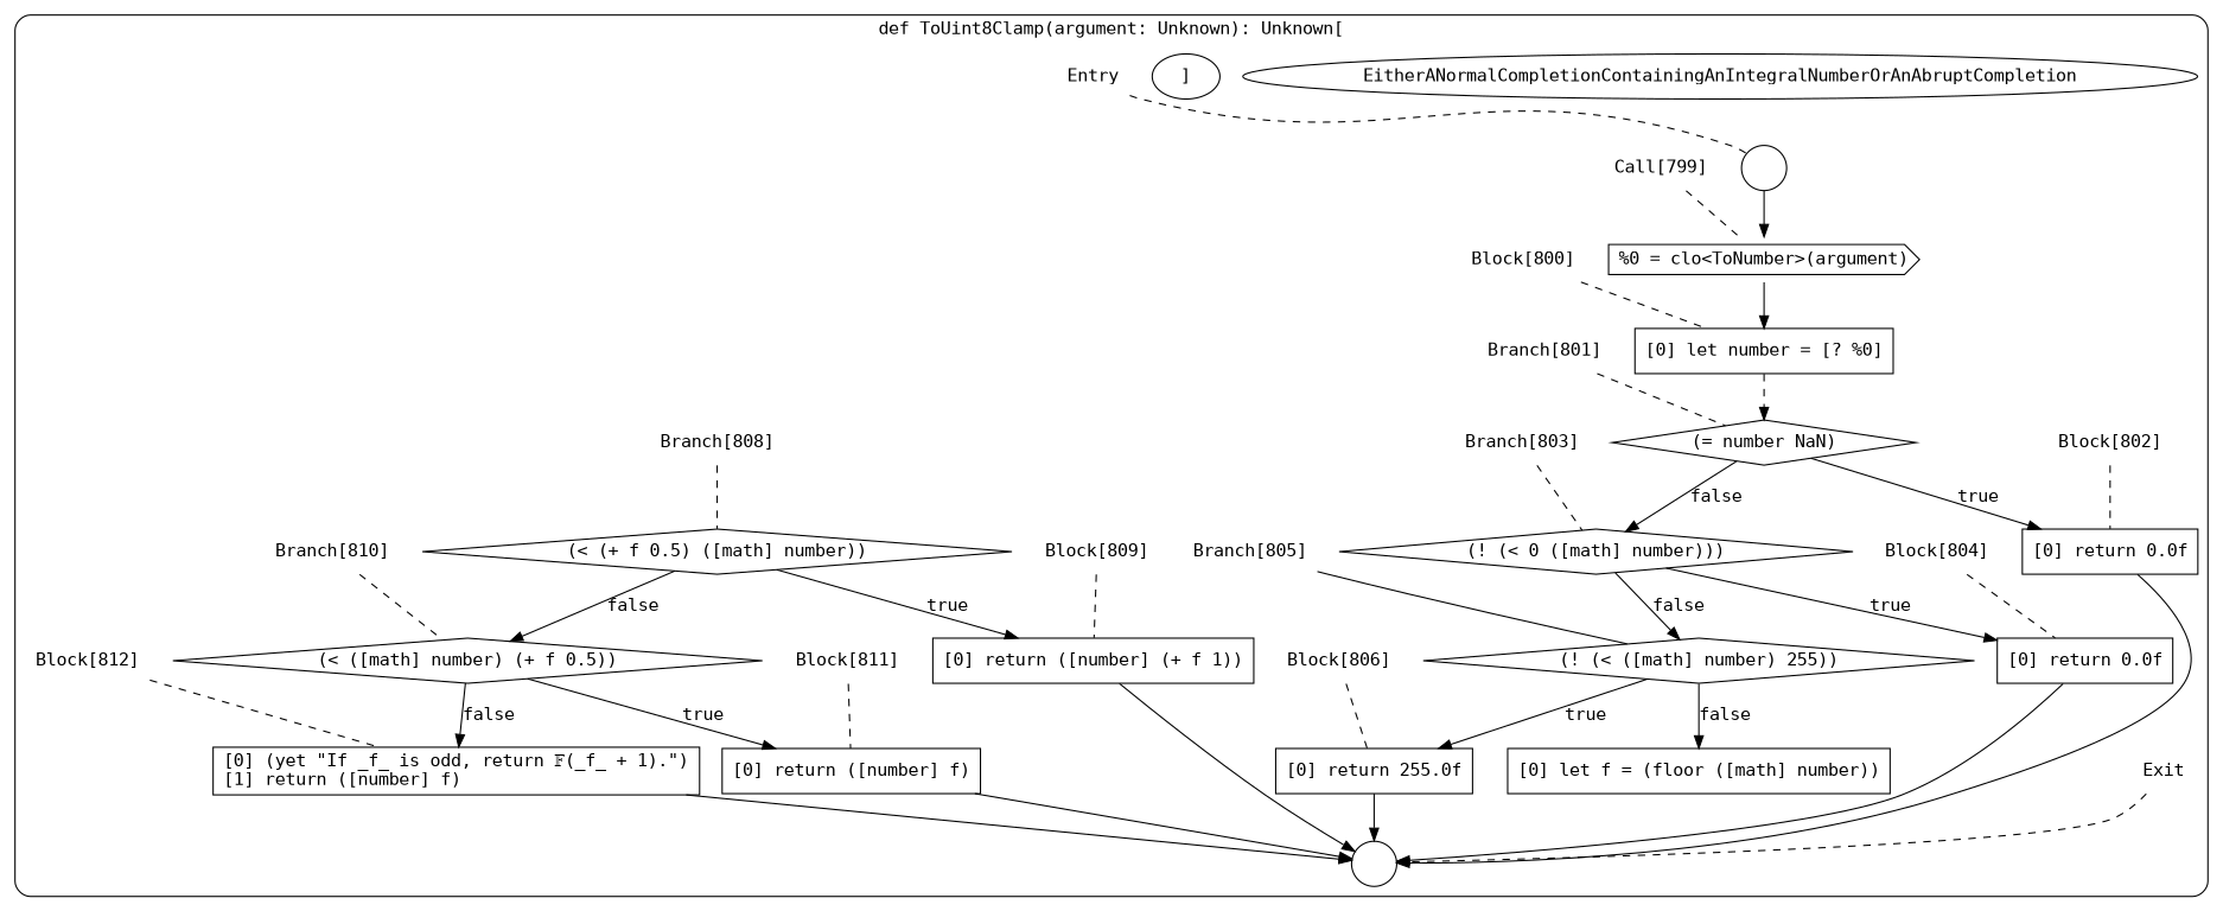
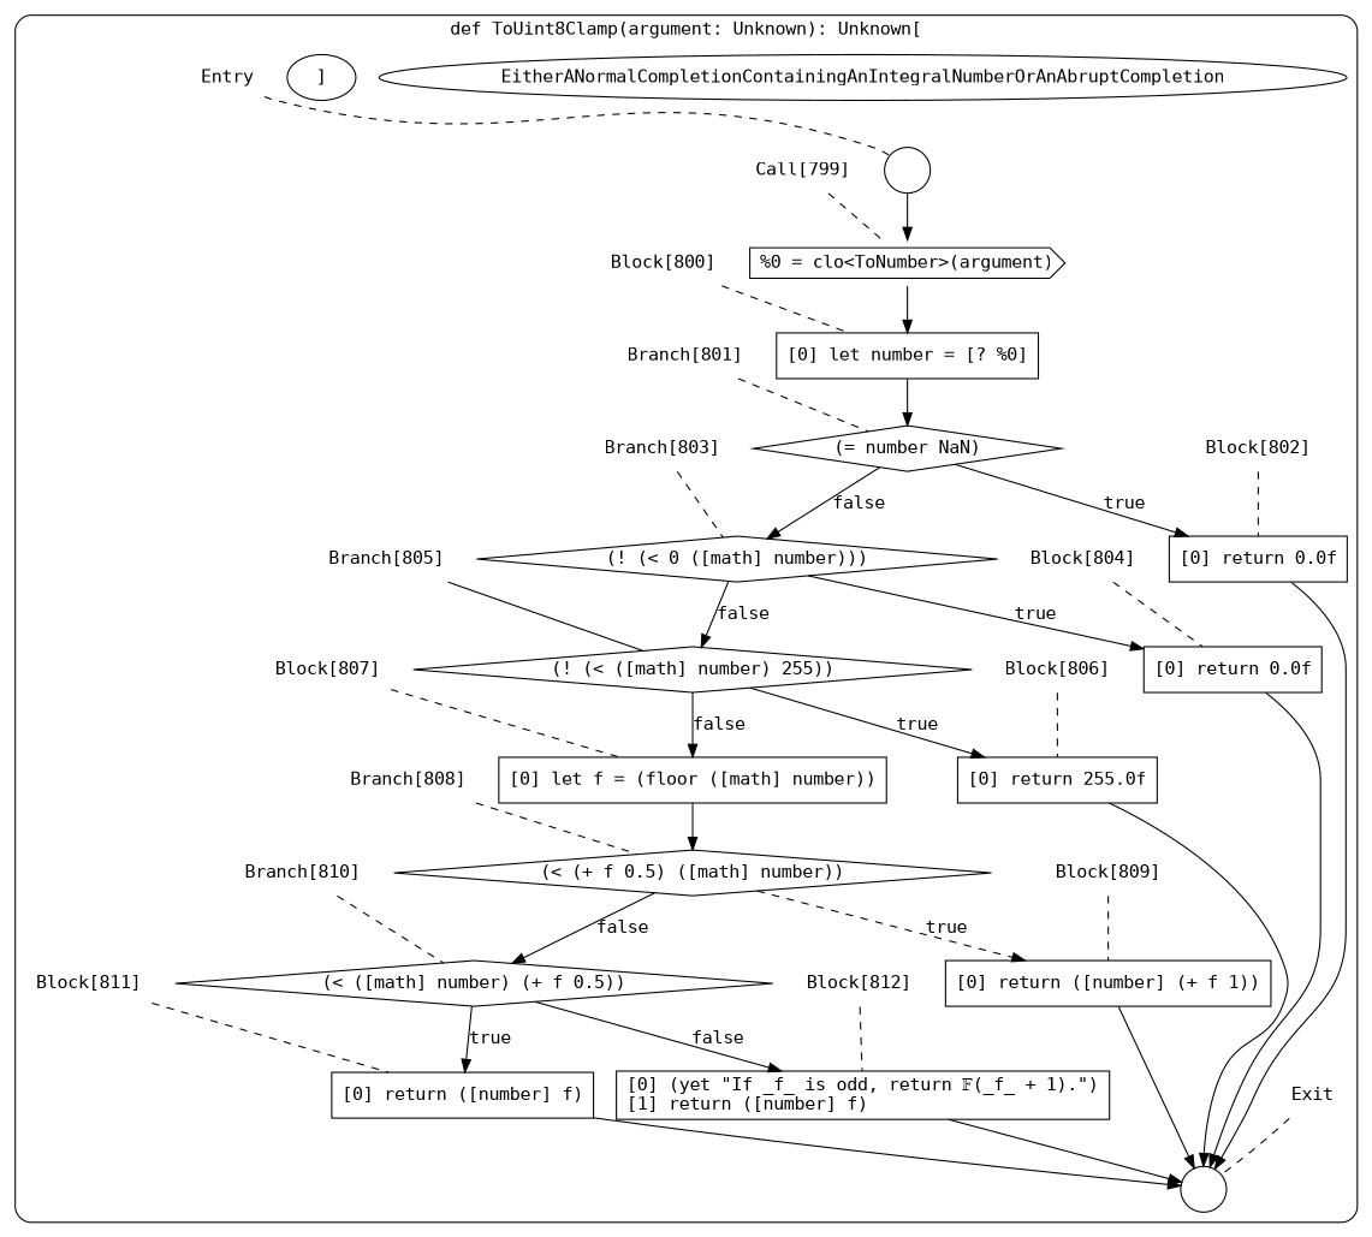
  digraph {
    fontname=Consolas
    node [fontname=Consolas shape=none]
    edge [color=black fontname=Consolas]
    EitherANormalCompletionContainingAnIntegralNumberOrAnAbruptCompletion [shape=""]
    "]" [shape=""]
    n3 [label=<<font color="black">Entry</font>>]
    n4 [color=black fillcolor=white label=" " shape=circle style=filled]
    n5 [color=black fillcolor=white label=<<font color="black">%0 = clo&lt;ToNumber&gt;(argument)</font>> shape=cds style=filled]
    n6 [color=black fillcolor=white label=<<font color="black">[0] let number = [? %0]<BR ALIGN="LEFT"/></font>> shape=box style=filled]
    n7 [label=<<font color="black">Exit</font>>]
    n8 [color=black fillcolor=white label=" " shape=circle style=filled]
    n9 [label=<<font color="black">Call[799]</font>>]
    n10 [color=black fillcolor=white label=<<font color="black">(= number NaN)</font>> shape=diamond style=filled]
    n11 [label=<<font color="black">Block[800]</font>>]
    n12 [color=black fillcolor=white label=<<font color="black">[0] return 0.0f<BR ALIGN="LEFT"/></font>> shape=box style=filled]
    n13 [color=black fillcolor=white label=<<font color="black">(! (&lt; 0 ([math] number)))</font>> shape=diamond style=filled]
    n14 [label=<<font color="black">Branch[801]</font>>]
    n15 [color=black fillcolor=white label=<<font color="black">[0] return 0.0f<BR ALIGN="LEFT"/></font>> shape=box style=filled]
    n16 [color=black fillcolor=white label=<<font color="black">(! (&lt; ([math] number) 255))</font>> shape=diamond style=filled]
    n17 [label=<<font color="black">Block[802]</font>>]
    n18 [label=<<font color="black">Branch[803]</font>>]
    n19 [color=black fillcolor=white label=<<font color="black">[0] return 255.0f<BR ALIGN="LEFT"/></font>> shape=box style=filled]
    n20 [color=black fillcolor=white label=<<font color="black">[0] let f = (floor ([math] number))<BR ALIGN="LEFT"/></font>> shape=box style=filled]
    n21 [label=<<font color="black">Block[804]</font>>]
    n22 [label=<<font color="black">Branch[805]</font>>]
    n23 [color=black fillcolor=white label=<<font color="black">(&lt; (+ f 0.5) ([math] number))</font>> shape=diamond style=filled]
    n24 [label=<<font color="black">Block[806]</font>>]
+   n25 [label=<<font color="black">Block[807]</font>>]
    n26 [color=black fillcolor=white label=<<font color="black">[0] return ([number] (+ f 1))<BR ALIGN="LEFT"/></font>> shape=box style=filled]
    n27 [color=black fillcolor=white label=<<font color="black">(&lt; ([math] number) (+ f 0.5))</font>> shape=diamond style=filled]
    n28 [label=<<font color="black">Branch[808]</font>>]
    n29 [color=black fillcolor=white label=<<font color="black">[0] return ([number] f)<BR ALIGN="LEFT"/></font>> shape=box style=filled]
    n30 [color=black fillcolor=white label=<<font color="black">[0] (yet &quot;If _f_ is odd, return 𝔽(_f_ + 1).&quot;)<BR ALIGN="LEFT"/>[1] return ([number] f)<BR ALIGN="LEFT"/></font>> shape=box style=filled]
    n31 [label=<<font color="black">Block[809]</font>>]
    n32 [label=<<font color="black">Branch[810]</font>>]
    n33 [label=<<font color="black">Block[811]</font>>]
    n34 [label=<<font color="black">Block[812]</font>>]
    subgraph cluster_1 {
      label="def ToUint8Clamp(argument: Unknown): Unknown["
      style=rounded
      EitherANormalCompletionContainingAnIntegralNumberOrAnAbruptCompletion
      "]"
      n3
      n4
      n5
      n6
      n7
      n8
      n9
      n10
      n11
      n12
      n13
      n14
      n15
      n16
      n17
      n18
      n19
      n20
      n21
      n22
      n23
      n24
+     n25
      n26
      n27
      n28
      n29
      n30
      n31
      n32
      n33
      n34
    }
    n3 -> n4 [arrowhead=none style=dashed]
    n4 -> n5
    n5 -> n6
-   n6 -> n10 [style=dashed]
+   n6 -> n10
    n7 -> n8 [arrowhead=none style=dashed]
    n9 -> n5 [arrowhead=none style=dashed]
    n10 -> n12 [label=<<font color="black">true</font>>]
    n10 -> n13 [label=<<font color="black">false</font>>]
    n11 -> n6 [arrowhead=none style=dashed]
    n12 -> n8
    n13 -> n15 [label=<<font color="black">true</font>>]
    n13 -> n16 [label=<<font color="black">false</font>>]
    n14 -> n10 [arrowhead=none style=dashed]
    n15 -> n8
    n16 -> n19 [label=<<font color="black">true</font>>]
    n16 -> n20 [label=<<font color="black">false</font>>]
    n17 -> n12 [arrowhead=none style=dashed]
    n18 -> n13 [arrowhead=none style=dashed]
    n19 -> n8
+   n20 -> n23
    n21 -> n15 [arrowhead=none style=dashed]
    n22 -> n16 [arrowhead=none style=solid]
-   n23 -> n26 [label=<<font color="black">true</font>>]
+   n23 -> n26 [label=<<font color="black">true</font>> style=dashed]
    n23 -> n27 [label=<<font color="black">false</font>>]
    n24 -> n19 [arrowhead=none style=dashed]
+   n25 -> n20 [arrowhead=none style=dashed]
    n26 -> n8
    n27 -> n29 [label=<<font color="black">true</font>>]
    n27 -> n30 [label=<<font color="black">false</font>>]
    n28 -> n23 [arrowhead=none style=dashed]
    n29 -> n8
    n30 -> n8
    n31 -> n26 [arrowhead=none style=dashed]
    n32 -> n27 [arrowhead=none style=dashed]
    n33 -> n29 [arrowhead=none style=dashed]
    n34 -> n30 [arrowhead=none style=dashed]
  }
